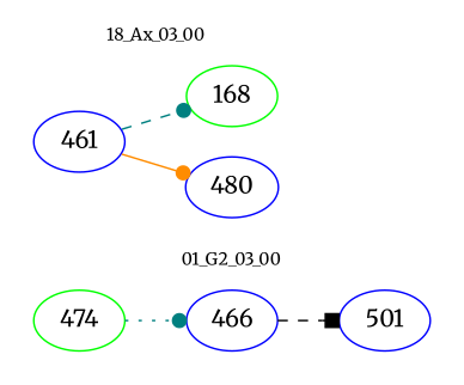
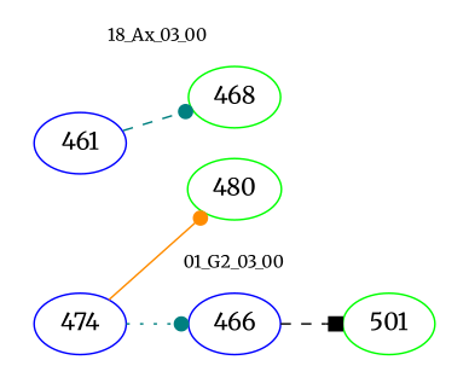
  digraph {
    fontname=Merriweather
    rankdir=LR
    node [color=green fontname=Merriweather]
    edge [arrowhead=dot color=teal fontname=Merriweather style=dashed]
    n1 [color=blue label=461]
-   n2 [label=168]
-   n3 [color=blue label=480]
+   n2 [label=468]
+   n3 [label=480]
    n4 [color=blue label=466]
-   n5 [color=blue label=501]
-   n6 [label=474]
+   n5 [label=501]
+   n6 [color=blue label=474]
    subgraph cluster_1 {
      color=white
      fontsize=10
      label="18_Ax_03_00"
      n1
      n2
      n3
    }
    subgraph cluster_2 {
      color=white
      fontsize=10
      label="01_G2_03_00"
      n4
      n5
      n6
    }
    n1 -> n2
-   n1 -> n3 [color=darkorange style=solid]
+   n6 -> n3 [color=darkorange style=solid]
    n4 -> n5 [arrowhead=box color=black]
    n6 -> n4 [style=dotted]
  }
